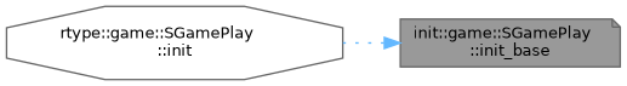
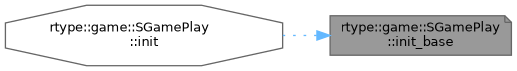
  digraph {
    rankdir=RL
    node [fontname=Helvetica fontsize=10 style=filled]
-   n1 [color=gray40 fillcolor=grey60 fontcolor=black height=0.2 label="init::game::SGamePlay\l::init_base" shape=note width=0.4]
+   n1 [color=gray40 fillcolor=grey60 fontcolor=black height=0.2 label="rtype::game::SGamePlay\l::init_base" shape=note width=0.4]
    n2 [color=grey40 fillcolor=white height=0.2 label="rtype::game::SGamePlay\l::init" shape=octagon width=0.4]
    n1 -> n2 [color=steelblue1 dir=back fontname=Helvetica fontsize=10 labelfontname=Helvetica labelfontsize=10 style=dotted]
  }
